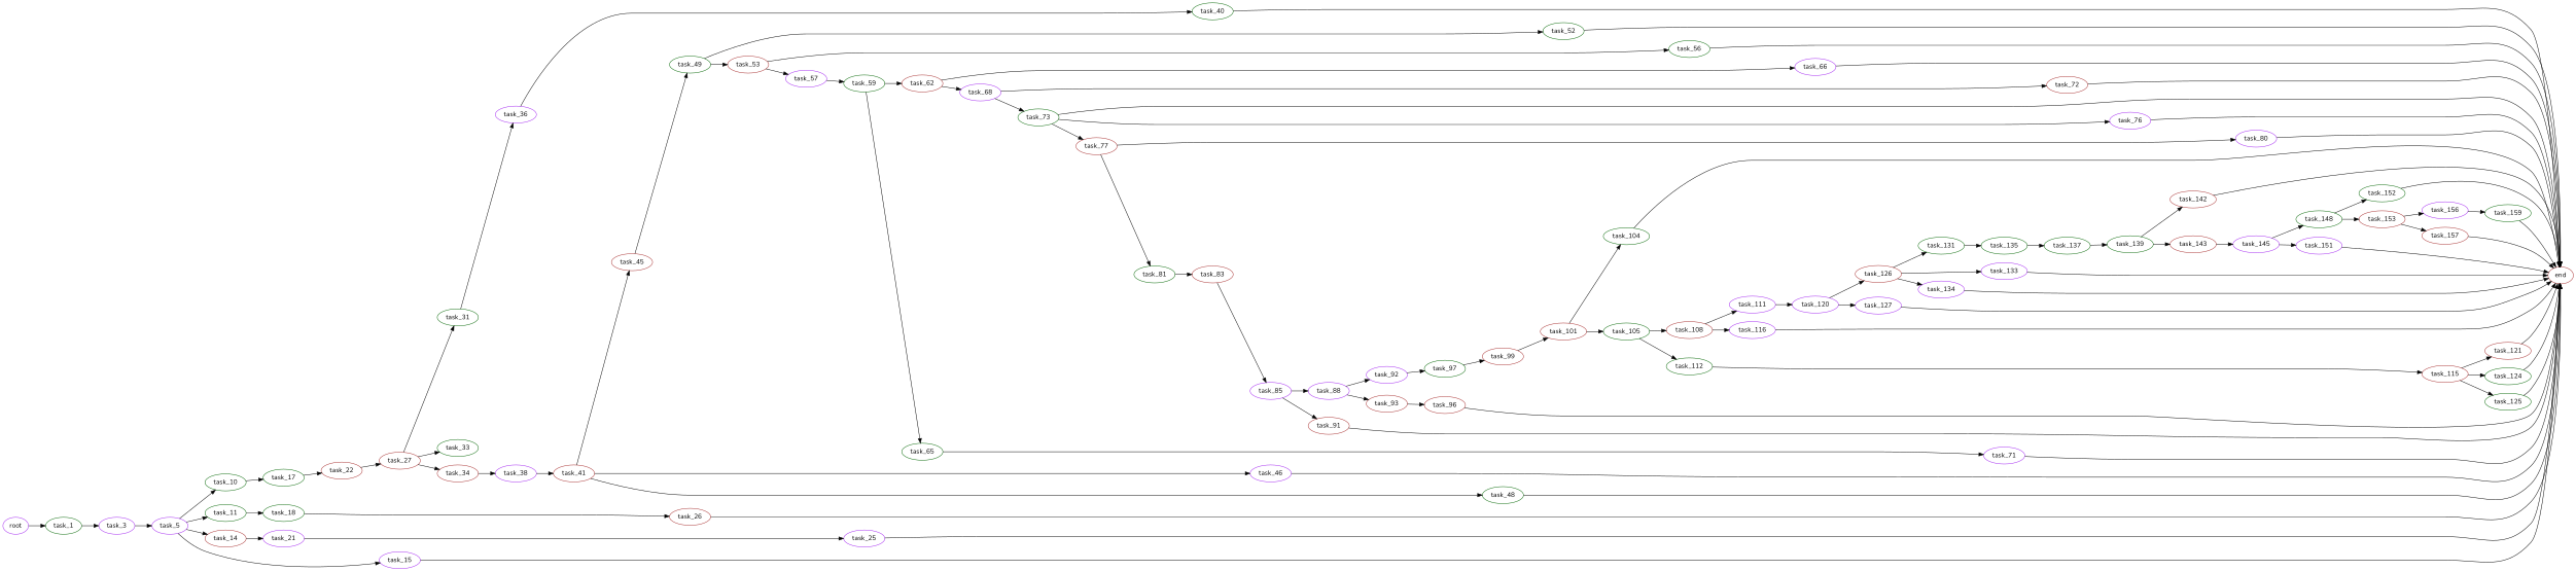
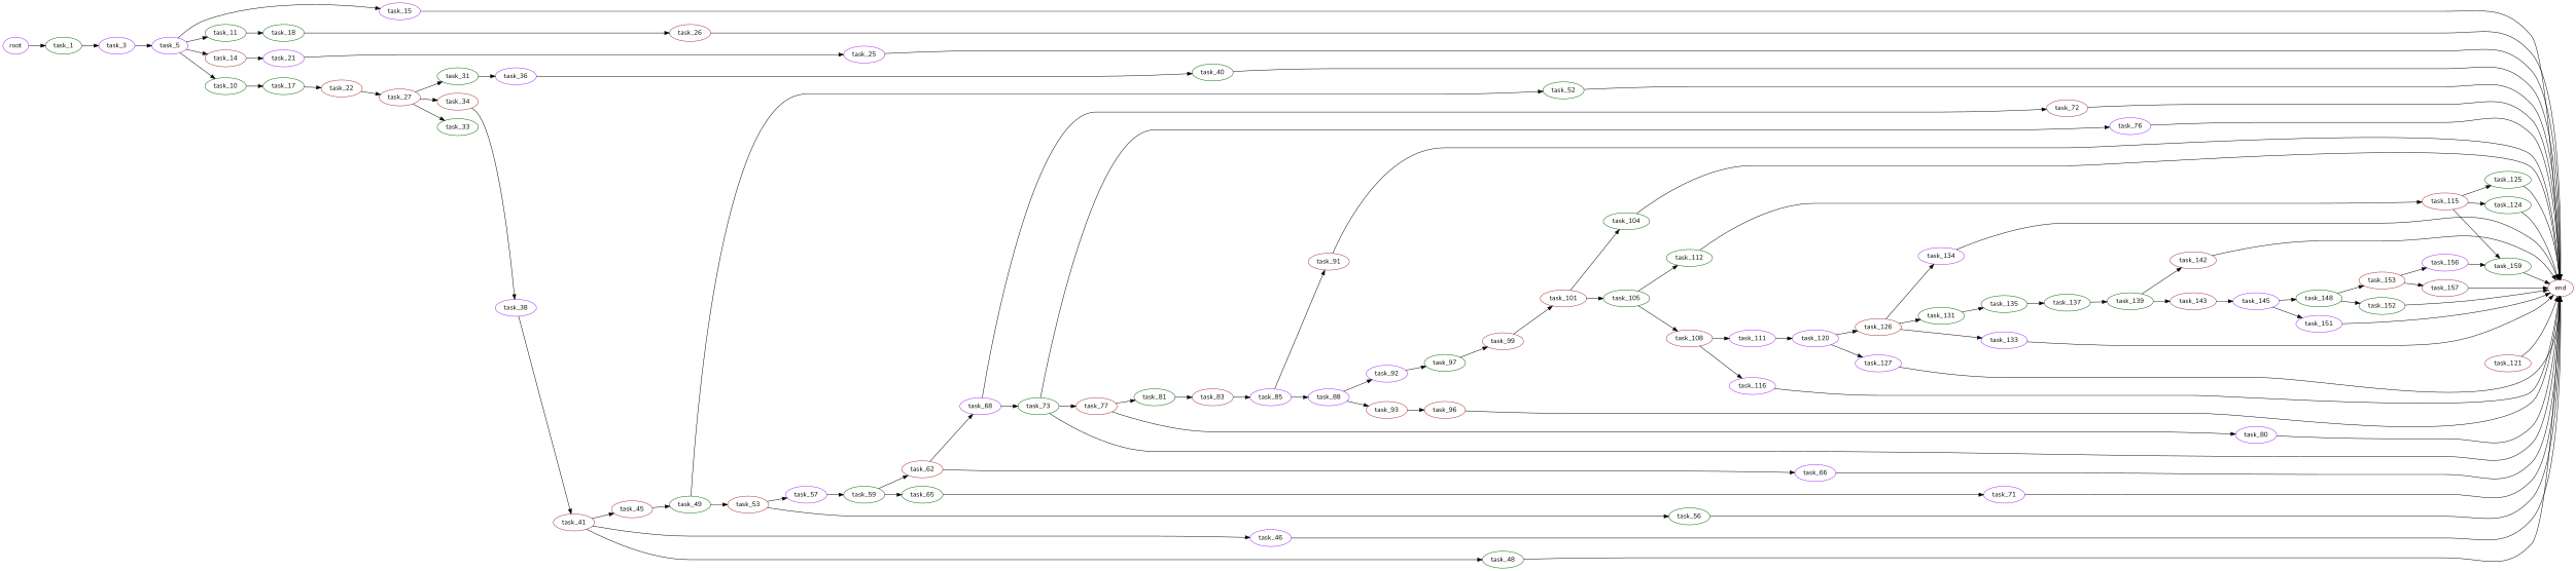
  digraph {
    fontname=Nunito
    rankdir=LR
    node [color=darkgreen fontname=Nunito]
    edge [fontname=Nunito]
    task_1
    root [color=purple]
    task_3 [color=purple]
    task_5 [color=purple]
    task_10
    task_11
    task_14 [color=brown]
    task_15 [color=purple]
    task_17
    task_18
    task_21 [color=purple]
    end [color=brown]
    task_22 [color=brown]
    task_26 [color=brown]
    task_25 [color=purple]
    task_27 [color=brown]
    task_31
    task_33
    task_34 [color=brown]
    task_36 [color=purple]
    task_38 [color=purple]
    task_40
    task_41 [color=brown]
    task_45 [color=brown]
    task_46 [color=purple]
    task_48
    task_49
    task_52
    task_53 [color=brown]
    task_56
    task_57 [color=purple]
    task_59
    task_62 [color=brown]
    task_65
    task_66 [color=purple]
    task_68 [color=purple]
    task_71 [color=purple]
    task_72 [color=brown]
    task_73
    task_76 [color=purple]
    task_77 [color=brown]
    task_80 [color=purple]
    task_81
    task_83 [color=brown]
    task_85 [color=purple]
    task_88 [color=purple]
    task_91 [color=brown]
    task_92 [color=purple]
    task_93 [color=brown]
    task_97
    task_96 [color=brown]
    task_99 [color=brown]
    task_101 [color=brown]
    task_104
    task_105
    task_108 [color=brown]
    task_112
    task_111 [color=purple]
    task_116 [color=purple]
    task_115 [color=brown]
    task_120 [color=purple]
    task_121 [color=brown]
    task_124
    task_125
    task_126 [color=brown]
    task_127 [color=purple]
    task_131
    task_133 [color=purple]
    task_134 [color=purple]
    task_135
    task_137
    task_139
    task_142 [color=brown]
    task_143 [color=brown]
    task_145 [color=purple]
    task_148
    task_151 [color=purple]
    task_152
    task_153 [color=brown]
    task_156 [color=purple]
    task_157 [color=brown]
    task_159
    task_1 -> task_3
    root -> task_1
    task_3 -> task_5
    task_5 -> task_10
    task_5 -> task_11
    task_5 -> task_14
    task_5 -> task_15
    task_10 -> task_17
    task_11 -> task_18
    task_14 -> task_21
    task_15 -> end
    task_17 -> task_22
    task_18 -> task_26
    task_21 -> task_25
    task_22 -> task_27
    task_26 -> end
    task_25 -> end
    task_27 -> task_31
    task_27 -> task_33
    task_27 -> task_34
    task_31 -> task_36
    task_34 -> task_38
    task_36 -> task_40
    task_38 -> task_41
    task_40 -> end
    task_41 -> task_45
    task_41 -> task_46
    task_41 -> task_48
    task_45 -> task_49
    task_46 -> end
    task_48 -> end
    task_49 -> task_52
    task_49 -> task_53
    task_52 -> end
    task_53 -> task_56
    task_53 -> task_57
    task_56 -> end
    task_57 -> task_59
    task_59 -> task_62
    task_59 -> task_65
    task_62 -> task_66
    task_62 -> task_68
    task_65 -> task_71
    task_66 -> end
    task_68 -> task_72
    task_68 -> task_73
    task_71 -> end
    task_72 -> end
    task_73 -> end
    task_73 -> task_76
    task_73 -> task_77
    task_76 -> end
    task_77 -> task_80
    task_77 -> task_81
    task_80 -> end
    task_81 -> task_83
    task_83 -> task_85
    task_85 -> task_88
    task_85 -> task_91
    task_88 -> task_92
    task_88 -> task_93
    task_91 -> end
    task_92 -> task_97
    task_93 -> task_96
    task_97 -> task_99
    task_96 -> end
    task_99 -> task_101
    task_101 -> task_104
    task_101 -> task_105
    task_104 -> end
    task_105 -> task_108
    task_105 -> task_112
    task_108 -> task_111
    task_108 -> task_116
    task_112 -> task_115
    task_111 -> task_120
    task_116 -> end
-   task_115 -> task_121
+   task_115 -> task_159
    task_115 -> task_124
    task_115 -> task_125
    task_120 -> task_126
    task_120 -> task_127
    task_121 -> end
    task_124 -> end
    task_125 -> end
    task_126 -> task_131
    task_126 -> task_133
    task_126 -> task_134
    task_127 -> end
    task_131 -> task_135
    task_133 -> end
    task_134 -> end
    task_135 -> task_137
    task_137 -> task_139
    task_139 -> task_142
    task_139 -> task_143
    task_142 -> end
    task_143 -> task_145
    task_145 -> task_148
    task_145 -> task_151
    task_148 -> task_152
    task_148 -> task_153
    task_151 -> end
    task_152 -> end
    task_153 -> task_156
    task_153 -> task_157
    task_156 -> task_159
    task_157 -> end
    task_159 -> end
  }
